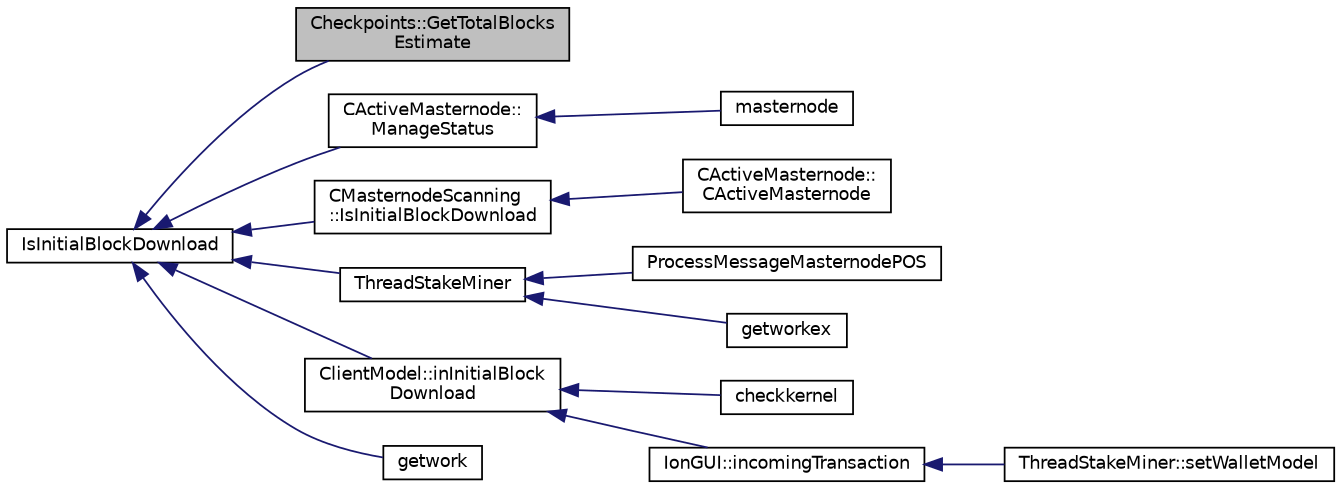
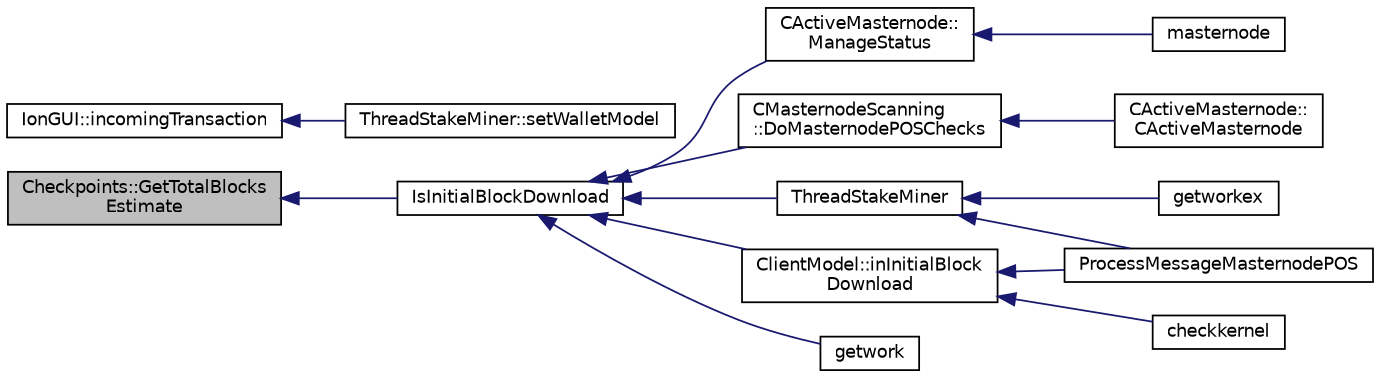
  digraph {
    rankdir=LR
    node [color=black fillcolor=white fontname=Helvetica fontsize=10 shape=record style=filled]
    edge [color=midnightblue dir=back fontname=Helvetica fontsize=10 labelfontname=Helvetica labelfontsize=10 style=solid]
    n1 [fillcolor=grey75 fontcolor=black height=0.2 label="Checkpoints::GetTotalBlocks\lEstimate" width=0.4]
    n2 [height=0.2 label=IsInitialBlockDownload width=0.4]
    n3 [height=0.2 label="CActiveMasternode::\lManageStatus" width=0.4]
-   n4 [height=0.2 label="CMasternodeScanning\l::IsInitialBlockDownload" width=0.4]
+   n4 [height=0.2 label="CMasternodeScanning\l::DoMasternodePOSChecks" width=0.4]
    n5 [height=0.2 label=ThreadStakeMiner width=0.4]
    n6 [height=0.2 label="ClientModel::inInitialBlock\lDownload" width=0.4]
    n7 [height=0.2 label=getwork width=0.4]
    n8 [height=0.2 label=masternode width=0.4]
    n9 [height=0.2 label=ProcessMessageMasternodePOS width=0.4]
    n10 [height=0.2 label="CActiveMasternode::\lCActiveMasternode" width=0.4]
    n11 [height=0.2 label=getworkex width=0.4]
    n12 [height=0.2 label=checkkernel width=0.4]
    n13 [height=0.2 label="IonGUI::incomingTransaction" width=0.4]
    n14 [height=0.2 label="ThreadStakeMiner::setWalletModel" width=0.4]
-   n2 -> n1
+   n1 -> n2
    n2 -> n3
    n2 -> n4
    n2 -> n5
    n2 -> n6
    n2 -> n7
    n3 -> n8
    n4 -> n10
    n5 -> n9
    n5 -> n11
    n6 -> n12
-   n6 -> n13
+   n6 -> n9
    n13 -> n14
  }
